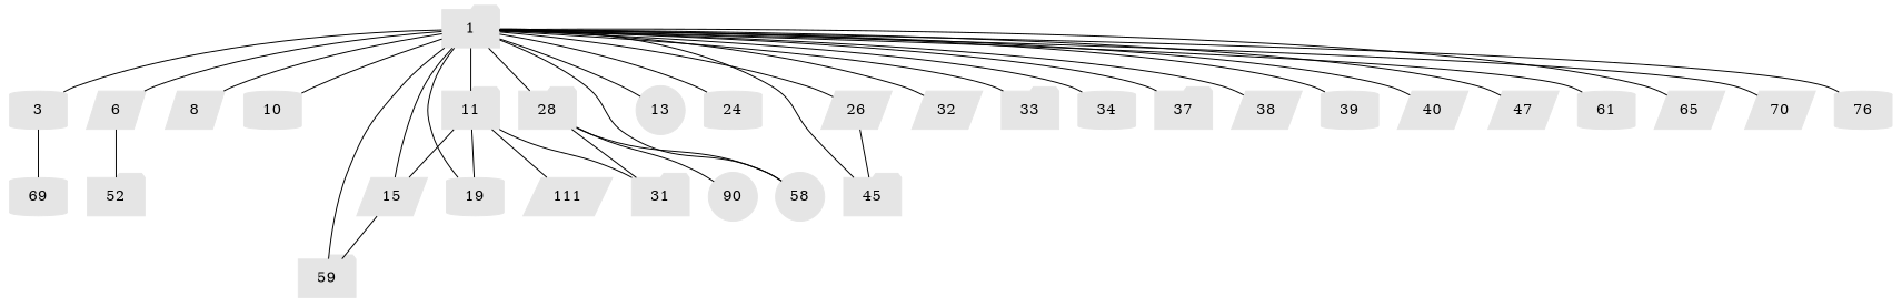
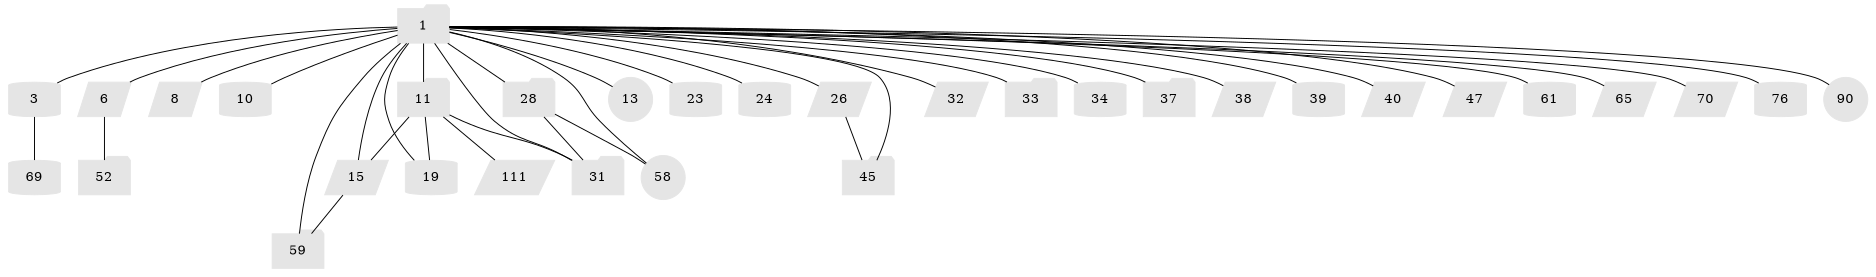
  graph {
    fontname="DejaVu Serif"
    node [color=gray90 fontname="DejaVu Serif" shape=parallelogram style=filled]
    edge [fontname="DejaVu Serif"]
    1 [shape=folder super="+2+22+12+87+7+4"]
    3 [shape=cylinder super="+93+5"]
    6 [super="+29+57"]
    8
    10 [shape=cylinder super="+110+66+41"]
    11 [shape=folder super="+18+46+44+55+89+109"]
    13 [shape=circle]
    15 [super="+71"]
    19 [shape=cylinder super="+68+108"]
+   23 [shape=cylinder super="+104"]
    24 [shape=cylinder]
    26 [super="+97+103+27"]
    28 [shape=folder super="+53+86+51"]
    31 [shape=folder super="+64+82+100"]
    32
    33 [shape=folder super="+54+63+50"]
    34 [shape=cylinder]
    37 [shape=folder super="+74+107"]
    38
    39 [shape=cylinder]
    40
    45 [shape=folder]
    47 [super="+67+84"]
    58 [shape=circle]
    59 [shape=folder]
    61 [shape=cylinder]
    65
    70 [super="+80"]
    76 [shape=cylinder]
    90 [shape=circle]
    69 [shape=cylinder]
    52 [shape=folder super="+112"]
    111
    1 -- 3
    1 -- 6 [weight=7]
    1 -- 8
    1 -- 10 [weight=2]
    1 -- 11 [weight=8]
    1 -- 13
    1 -- 15 [weight=3]
    1 -- 19
+   1 -- 23
    1 -- 24
    1 -- 26 [weight=2]
    1 -- 28 [weight=2]
+   1 -- 31
    1 -- 32
    1 -- 33
    1 -- 34
    1 -- 37
    1 -- 38
    1 -- 39
    1 -- 40
    1 -- 45
    1 -- 47
    1 -- 58
    1 -- 59 [weight=3]
    1 -- 61
    1 -- 65 [weight=2]
    1 -- 70 [weight=2]
    1 -- 76
-   28 -- 90
+   1 -- 90
    3 -- 69
    6 -- 52
    11 -- 15
    11 -- 19
    11 -- 31
    11 -- 111
    15 -- 59
    26 -- 45
    28 -- 31
    28 -- 58
  }
